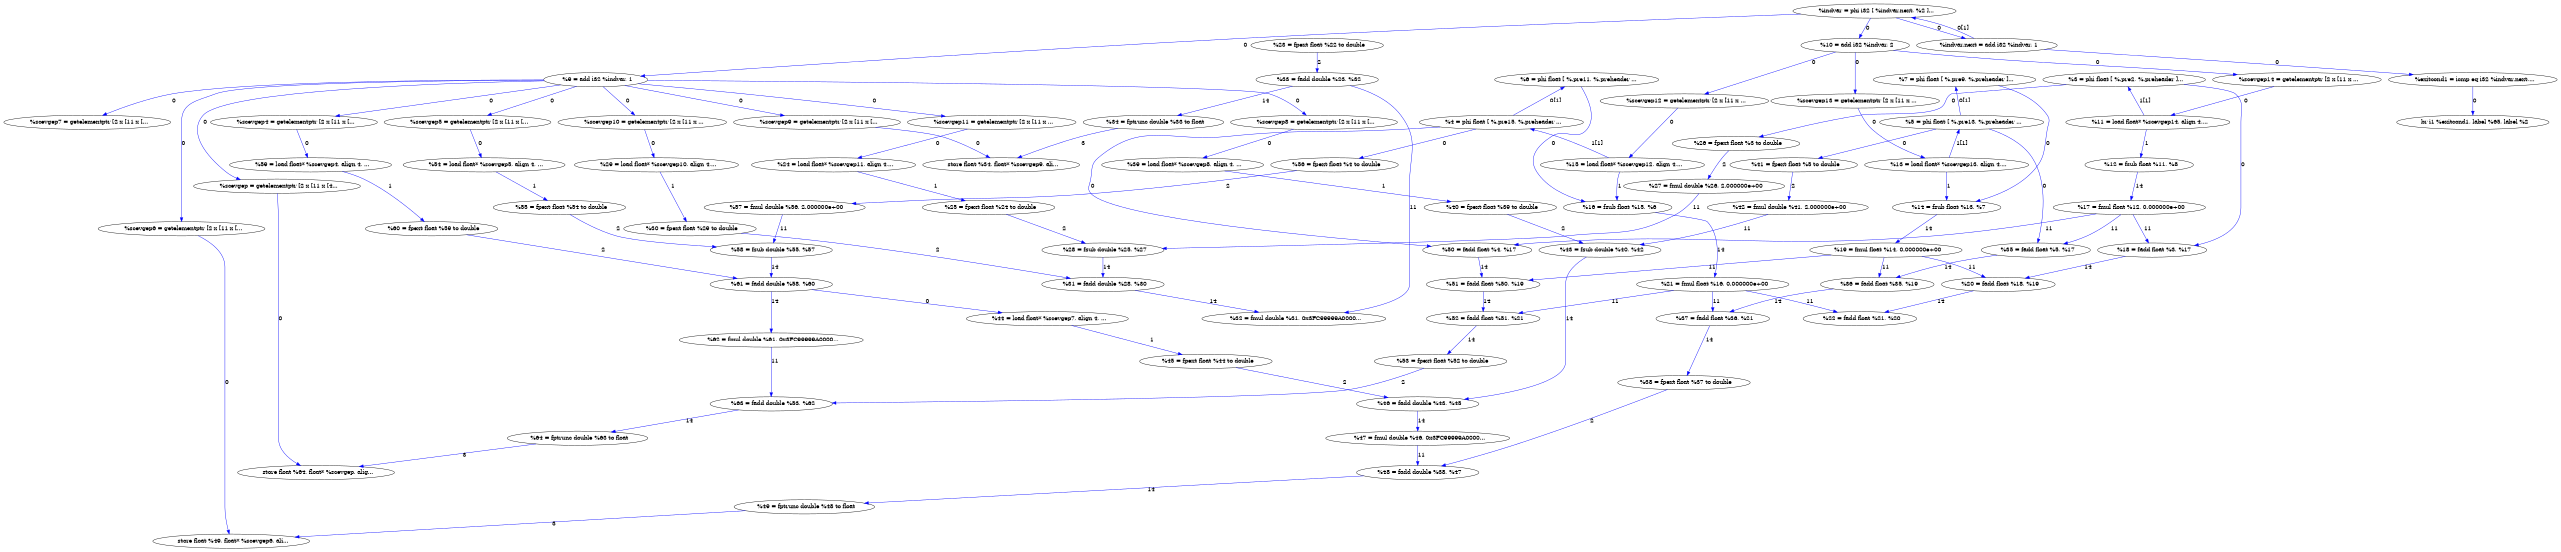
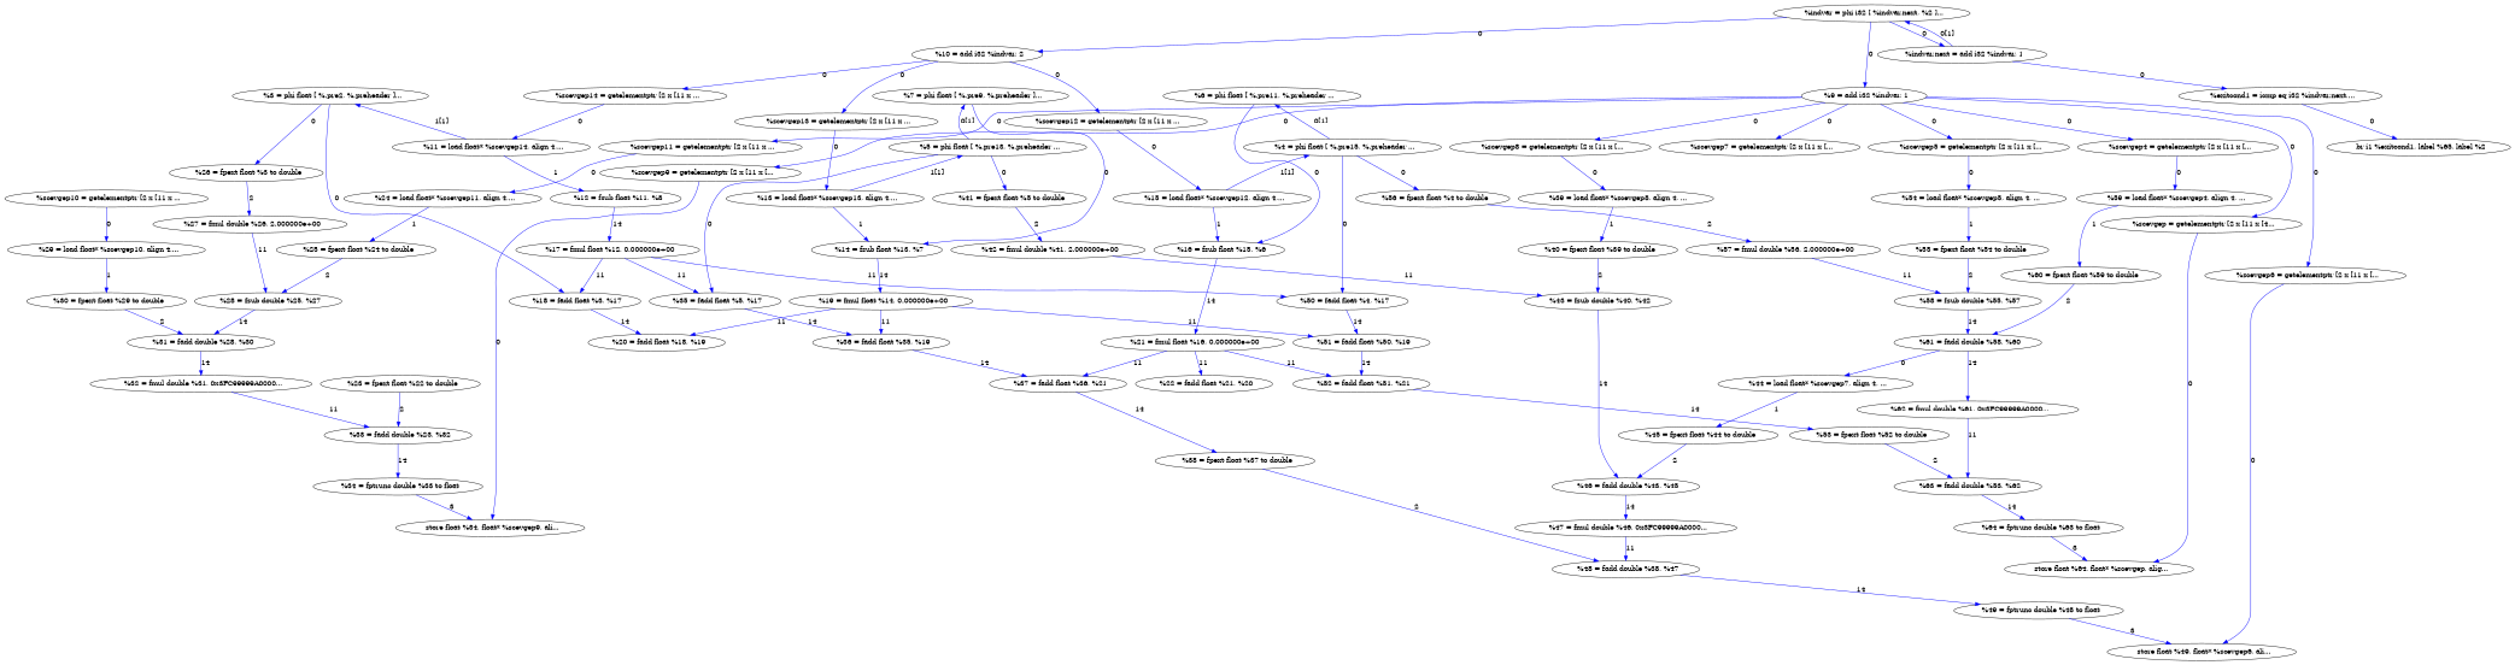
  digraph {
    edge [color=blue]
    n1 [label="  %9 = add i32 %indvar, 1"]
    n2 [label="  %scevgep10 = getelementptr [2 x [11 x ..."]
    n3 [label="  %scevgep7 = getelementptr [2 x [11 x [..."]
    n4 [label="  %scevgep11 = getelementptr [2 x [11 x ..."]
    n5 [label="  %scevgep8 = getelementptr [2 x [11 x [..."]
    n6 [label="  %scevgep5 = getelementptr [2 x [11 x [..."]
    n7 [label="  %scevgep4 = getelementptr [2 x [11 x [..."]
    n8 [label="  %scevgep9 = getelementptr [2 x [11 x [..."]
    n9 [label="  %scevgep6 = getelementptr [2 x [11 x [..."]
    n10 [label="  %scevgep = getelementptr [2 x [11 x [4..."]
    n11 [label="  %29 = load float* %scevgep10, align 4,..."]
    n12 [label="  %24 = load float* %scevgep11, align 4,..."]
    n13 [label="  %39 = load float* %scevgep8, align 4, ..."]
    n14 [label="  %54 = load float* %scevgep5, align 4, ..."]
    n15 [label="  %59 = load float* %scevgep4, align 4, ..."]
    n16 [label="  store float %34, float* %scevgep9, ali..."]
    n17 [label="  store float %49, float* %scevgep6, ali..."]
    n18 [label="  store float %64, float* %scevgep, alig..."]
    n19 [label="  %indvar = phi i32 [ %indvar.next, %2 ]..."]
    n20 [label="  %10 = add i32 %indvar, 2"]
    n21 [label="  %indvar.next = add i32 %indvar, 1"]
    n22 [label="  %scevgep14 = getelementptr [2 x [11 x ..."]
    n23 [label="  %scevgep13 = getelementptr [2 x [11 x ..."]
    n24 [label="  %scevgep12 = getelementptr [2 x [11 x ..."]
    n25 [label="  %exitcond1 = icmp eq i32 %indvar.next,..."]
    n26 [label="  %11 = load float* %scevgep14, align 4,..."]
    n27 [label="  %13 = load float* %scevgep13, align 4,..."]
    n28 [label="  %15 = load float* %scevgep12, align 4,..."]
    n29 [label="  br i1 %exitcond1, label %65, label %2"]
    n30 [label="  %3 = phi float [ %.pre2, %.preheader ]..."]
    n31 [label="  %18 = fadd float %3, %17"]
    n32 [label="  %26 = fpext float %3 to double"]
    n33 [label="  %20 = fadd float %18, %19"]
    n34 [label="  %27 = fmul double %26, 2.000000e+00"]
    n35 [label="  %12 = fsub float %11, %8"]
    n36 [label="  %17 = fmul float %12, 0.000000e+00"]
    n37 [label="  %22 = fadd float %21, %20"]
    n38 [label="  %28 = fsub double %25, %27"]
    n39 [label="  %4 = phi float [ %.pre15, %.preheader ..."]
    n40 [label="  %50 = fadd float %4, %17"]
    n41 [label="  %56 = fpext float %4 to double"]
    n42 [label="  %51 = fadd float %50, %19"]
    n43 [label="  %57 = fmul double %56, 2.000000e+00"]
    n44 [label="  %16 = fsub float %15, %6"]
    n45 [label="  %6 = phi float [ %.pre11, %.preheader ..."]
    n46 [label="  %21 = fmul float %16, 0.000000e+00"]
    n47 [label="  %52 = fadd float %51, %21"]
    n48 [label="  %58 = fsub double %55, %57"]
    n49 [label="  %5 = phi float [ %.pre13, %.preheader ..."]
    n50 [label="  %35 = fadd float %5, %17"]
    n51 [label="  %41 = fpext float %5 to double"]
    n52 [label="  %36 = fadd float %35, %19"]
    n53 [label="  %42 = fmul double %41, 2.000000e+00"]
    n54 [label="  %14 = fsub float %13, %7"]
    n55 [label="  %7 = phi float [ %.pre9, %.preheader ]..."]
    n56 [label="  %19 = fmul float %14, 0.000000e+00"]
    n57 [label="  %37 = fadd float %36, %21"]
    n58 [label="  %43 = fsub double %40, %42"]
    n59 [label="  %30 = fpext float %29 to double"]
    n60 [label="  %44 = load float* %scevgep7, align 4, ..."]
    n61 [label="  %45 = fpext float %44 to double"]
    n62 [label="  %25 = fpext float %24 to double"]
    n63 [label="  %40 = fpext float %39 to double"]
    n64 [label="  %55 = fpext float %54 to double"]
    n65 [label="  %60 = fpext float %59 to double"]
    n66 [label="  %31 = fadd double %28, %30"]
    n67 [label="  %46 = fadd double %43, %45"]
    n68 [label="  %61 = fadd double %58, %60"]
    n69 [label="  %38 = fpext float %37 to double"]
    n70 [label="  %53 = fpext float %52 to double"]
    n71 [label="  %23 = fpext float %22 to double"]
    n72 [label="  %33 = fadd double %23, %32"]
    n73 [label="  %48 = fadd double %38, %47"]
    n74 [label="  %63 = fadd double %53, %62"]
    n75 [label="  %34 = fptrunc double %33 to float"]
    n76 [label="  %32 = fmul double %31, 0x3FC99999A0000..."]
    n77 [label="  %49 = fptrunc double %48 to float"]
    n78 [label="  %47 = fmul double %46, 0x3FC99999A0000..."]
    n79 [label="  %64 = fptrunc double %63 to float"]
    n80 [label="  %62 = fmul double %61, 0x3FC99999A0000..."]
-   n1 -> n2 [label=0]
    n1 -> n3 [label=0]
    n1 -> n4 [label=0]
    n1 -> n5 [label=0]
    n1 -> n6 [label=0]
    n1 -> n7 [label=0]
    n1 -> n8 [label=0]
    n1 -> n9 [label=0]
    n1 -> n10 [label=0]
    n2 -> n11 [label=0]
    n4 -> n12 [label=0]
    n5 -> n13 [label=0]
    n6 -> n14 [label=0]
    n7 -> n15 [label=0]
    n8 -> n16 [label=0]
    n9 -> n17 [label=0]
    n10 -> n18 [label=0]
    n11 -> n59 [label=1]
    n12 -> n62 [label=1]
    n13 -> n63 [label=1]
    n14 -> n64 [label=1]
    n15 -> n65 [label=1]
    n19 -> n1 [label=0]
    n19 -> n20 [label=0]
    n19 -> n21 [label=0]
    n19 -> n21 [dir=back label="0[1]"]
    n20 -> n22 [label=0]
    n20 -> n23 [label=0]
    n20 -> n24 [label=0]
    n21 -> n25 [label=0]
    n22 -> n26 [label=0]
    n23 -> n27 [label=0]
    n24 -> n28 [label=0]
    n25 -> n29 [label=0]
    n26 -> n35 [label=1]
    n27 -> n54 [label=1]
    n28 -> n44 [label=1]
    n30 -> n26 [dir=back label="1[1]"]
    n30 -> n31 [label=0]
    n30 -> n32 [label=0]
    n31 -> n33 [label=14]
    n32 -> n34 [label=2]
-   n33 -> n37 [label=14]
    n34 -> n38 [label=11]
    n35 -> n36 [label=14]
    n36 -> n31 [label=11]
    n36 -> n40 [label=11]
    n36 -> n50 [label=11]
    n38 -> n66 [label=14]
    n39 -> n28 [dir=back label="1[1]"]
    n39 -> n40 [label=0]
    n39 -> n41 [label=0]
    n40 -> n42 [label=14]
    n41 -> n43 [label=2]
    n42 -> n47 [label=14]
    n43 -> n48 [label=11]
    n44 -> n46 [label=14]
    n45 -> n39 [dir=back label="0[1]"]
    n45 -> n44 [label=0]
    n46 -> n37 [label=11]
    n46 -> n47 [label=11]
    n46 -> n57 [label=11]
    n47 -> n70 [label=14]
    n48 -> n68 [label=14]
    n49 -> n27 [dir=back label="1[1]"]
    n49 -> n50 [label=0]
    n49 -> n51 [label=0]
    n50 -> n52 [label=14]
    n51 -> n53 [label=2]
    n52 -> n57 [label=14]
    n53 -> n58 [label=11]
    n54 -> n56 [label=14]
    n55 -> n49 [dir=back label="0[1]"]
    n55 -> n54 [label=0]
    n56 -> n33 [label=11]
    n56 -> n42 [label=11]
    n56 -> n52 [label=11]
    n57 -> n69 [label=14]
    n58 -> n67 [label=14]
    n59 -> n66 [label=2]
    n60 -> n61 [label=1]
    n61 -> n67 [label=2]
    n62 -> n38 [label=2]
    n63 -> n58 [label=2]
    n64 -> n48 [label=2]
    n65 -> n68 [label=2]
    n66 -> n76 [label=14]
    n67 -> n78 [label=14]
    n68 -> n60 [label=0]
    n68 -> n80 [label=14]
    n69 -> n73 [label=2]
    n70 -> n74 [label=2]
    n71 -> n72 [label=2]
    n72 -> n75 [label=14]
    n73 -> n77 [label=14]
    n74 -> n79 [label=14]
    n75 -> n16 [label=3]
-   n72 -> n76 [label=11]
+   n76 -> n72 [label=11]
    n77 -> n17 [label=3]
    n78 -> n73 [label=11]
    n79 -> n18 [label=3]
    n80 -> n74 [label=11]
  }
